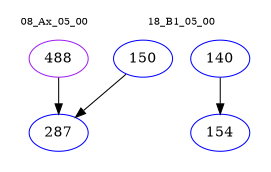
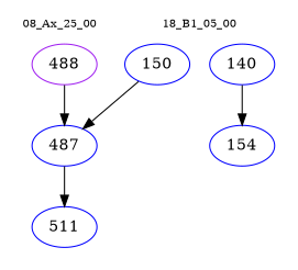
  digraph {
    node [color=blue]
    edge [color=black]
    n1 [color=purple label=488]
-   n2 [label=287]
+   n2 [label=487]
+   n3 [label=511]
    n4 [label=150]
    n5 [label=140]
    n6 [label=154]
    subgraph cluster_1 {
      color=white
      fontsize=10
-     label="08_Ax_05_00"
+     label="08_Ax_25_00"
      n1
      n2
+     n3
    }
    subgraph cluster_2 {
      color=white
      fontsize=10
      label="18_B1_05_00"
      n4
      n5
      n6
    }
    n1 -> n2
+   n2 -> n3
    n4 -> n2
    n5 -> n6
  }
